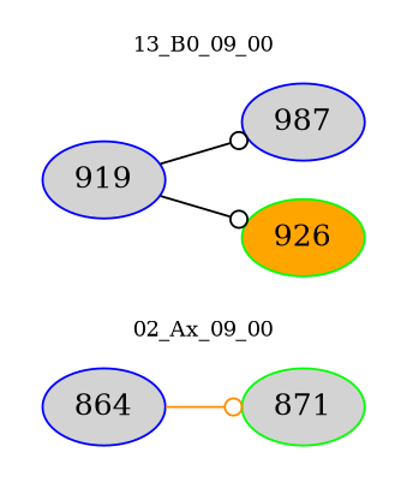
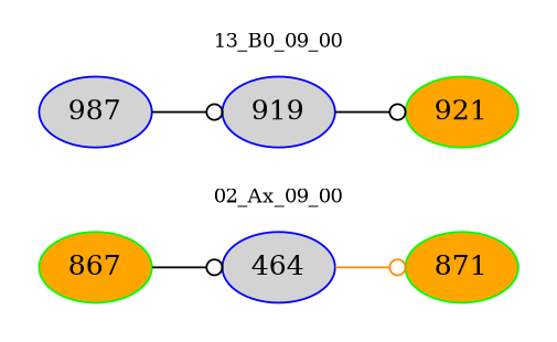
  digraph {
    rankdir=LR
    node [color=green fillcolor=orange style=filled]
    edge [arrowhead=odot color=black]
-   n2 [color=blue fillcolor=lightgrey label=864]
-   n3 [fillcolor=lightgrey label=871]
-   n4 [label=926]
+   n1 [label=867]
+   n2 [color=blue fillcolor=lightgrey label=464]
+   n3 [label=871]
+   n4 [label=921]
    n5 [color=blue fillcolor=lightgrey label=919]
    n6 [color=blue fillcolor=lightgrey label=987]
    subgraph cluster_1 {
      color=white
      fontsize=10
      label="02_Ax_09_00"
+     n1
      n2
      n3
    }
    subgraph cluster_2 {
      color=white
      fontsize=10
      label="13_B0_09_00"
      n4
      n5
      n6
    }
+   n1 -> n2
    n2 -> n3 [color=darkorange]
    n5 -> n4
-   n5 -> n6
+   n6 -> n5
  }
